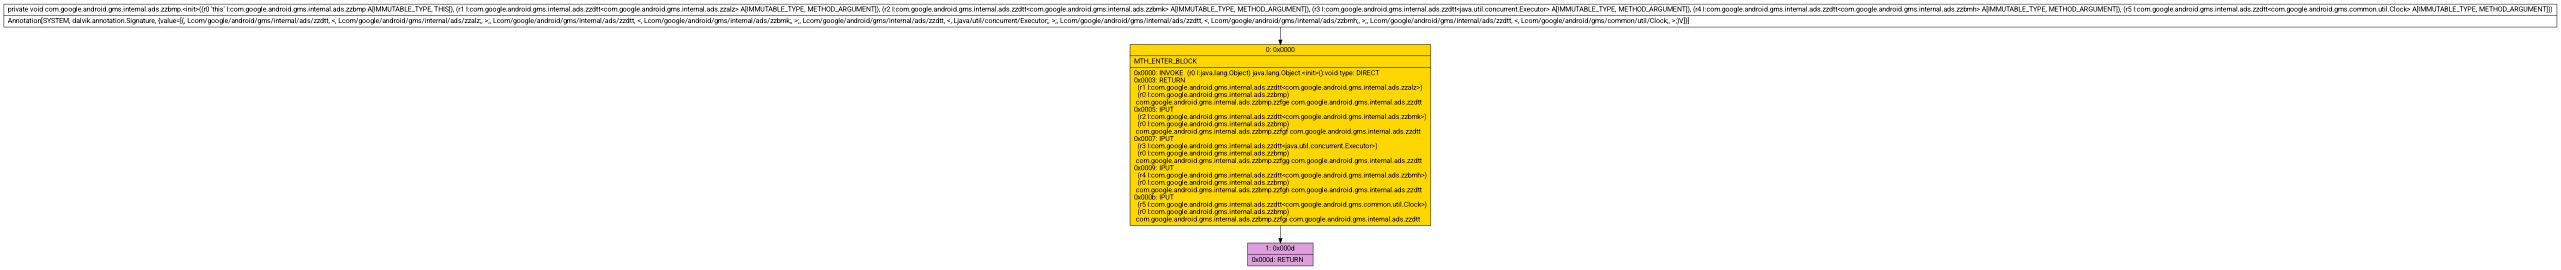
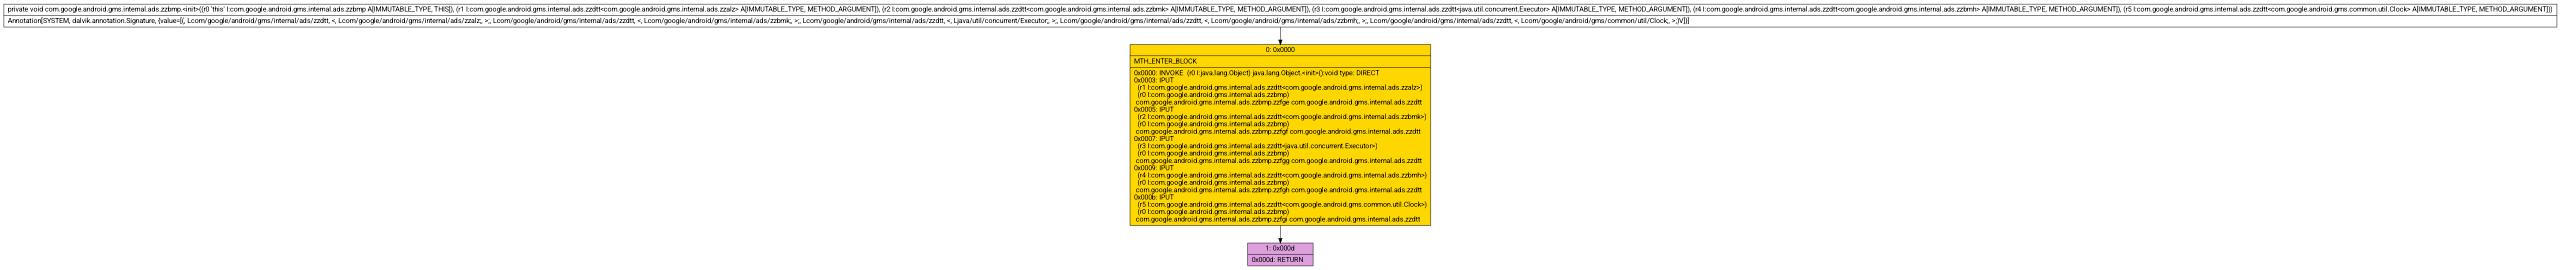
  digraph {
    fontname=Roboto
    node [shape=record style=filled fontname=Roboto]
    edge [fontname=Roboto]
-   n1 [label="{0\:\ 0x0000|MTH_ENTER_BLOCK\l|0x0000: INVOKE  (r0 I:java.lang.Object) java.lang.Object.\<init\>():void type: DIRECT \l0x0003: RETURN  \l  (r1 I:com.google.android.gms.internal.ads.zzdtt\<com.google.android.gms.internal.ads.zzalz\>)\l  (r0 I:com.google.android.gms.internal.ads.zzbmp)\l com.google.android.gms.internal.ads.zzbmp.zzfge com.google.android.gms.internal.ads.zzdtt \l0x0005: IPUT  \l  (r2 I:com.google.android.gms.internal.ads.zzdtt\<com.google.android.gms.internal.ads.zzbmk\>)\l  (r0 I:com.google.android.gms.internal.ads.zzbmp)\l com.google.android.gms.internal.ads.zzbmp.zzfgf com.google.android.gms.internal.ads.zzdtt \l0x0007: IPUT  \l  (r3 I:com.google.android.gms.internal.ads.zzdtt\<java.util.concurrent.Executor\>)\l  (r0 I:com.google.android.gms.internal.ads.zzbmp)\l com.google.android.gms.internal.ads.zzbmp.zzfgg com.google.android.gms.internal.ads.zzdtt \l0x0009: IPUT  \l  (r4 I:com.google.android.gms.internal.ads.zzdtt\<com.google.android.gms.internal.ads.zzbmh\>)\l  (r0 I:com.google.android.gms.internal.ads.zzbmp)\l com.google.android.gms.internal.ads.zzbmp.zzfgh com.google.android.gms.internal.ads.zzdtt \l0x000b: IPUT  \l  (r5 I:com.google.android.gms.internal.ads.zzdtt\<com.google.android.gms.common.util.Clock\>)\l  (r0 I:com.google.android.gms.internal.ads.zzbmp)\l com.google.android.gms.internal.ads.zzbmp.zzfgi com.google.android.gms.internal.ads.zzdtt \l}" fillcolor=gold]
+   n1 [label="{0\:\ 0x0000|MTH_ENTER_BLOCK\l|0x0000: INVOKE  (r0 I:java.lang.Object) java.lang.Object.\<init\>():void type: DIRECT \l0x0003: IPUT  \l  (r1 I:com.google.android.gms.internal.ads.zzdtt\<com.google.android.gms.internal.ads.zzalz\>)\l  (r0 I:com.google.android.gms.internal.ads.zzbmp)\l com.google.android.gms.internal.ads.zzbmp.zzfge com.google.android.gms.internal.ads.zzdtt \l0x0005: IPUT  \l  (r2 I:com.google.android.gms.internal.ads.zzdtt\<com.google.android.gms.internal.ads.zzbmk\>)\l  (r0 I:com.google.android.gms.internal.ads.zzbmp)\l com.google.android.gms.internal.ads.zzbmp.zzfgf com.google.android.gms.internal.ads.zzdtt \l0x0007: IPUT  \l  (r3 I:com.google.android.gms.internal.ads.zzdtt\<java.util.concurrent.Executor\>)\l  (r0 I:com.google.android.gms.internal.ads.zzbmp)\l com.google.android.gms.internal.ads.zzbmp.zzfgg com.google.android.gms.internal.ads.zzdtt \l0x0009: IPUT  \l  (r4 I:com.google.android.gms.internal.ads.zzdtt\<com.google.android.gms.internal.ads.zzbmh\>)\l  (r0 I:com.google.android.gms.internal.ads.zzbmp)\l com.google.android.gms.internal.ads.zzbmp.zzfgh com.google.android.gms.internal.ads.zzdtt \l0x000b: IPUT  \l  (r5 I:com.google.android.gms.internal.ads.zzdtt\<com.google.android.gms.common.util.Clock\>)\l  (r0 I:com.google.android.gms.internal.ads.zzbmp)\l com.google.android.gms.internal.ads.zzbmp.zzfgi com.google.android.gms.internal.ads.zzdtt \l}" fillcolor=gold]
    n2 [label="{1\:\ 0x000d|0x000d: RETURN   \l}" fillcolor=plum]
    n3 [label="{private void com.google.android.gms.internal.ads.zzbmp.\<init\>((r0 'this' I:com.google.android.gms.internal.ads.zzbmp A[IMMUTABLE_TYPE, THIS]), (r1 I:com.google.android.gms.internal.ads.zzdtt\<com.google.android.gms.internal.ads.zzalz\> A[IMMUTABLE_TYPE, METHOD_ARGUMENT]), (r2 I:com.google.android.gms.internal.ads.zzdtt\<com.google.android.gms.internal.ads.zzbmk\> A[IMMUTABLE_TYPE, METHOD_ARGUMENT]), (r3 I:com.google.android.gms.internal.ads.zzdtt\<java.util.concurrent.Executor\> A[IMMUTABLE_TYPE, METHOD_ARGUMENT]), (r4 I:com.google.android.gms.internal.ads.zzdtt\<com.google.android.gms.internal.ads.zzbmh\> A[IMMUTABLE_TYPE, METHOD_ARGUMENT]), (r5 I:com.google.android.gms.internal.ads.zzdtt\<com.google.android.gms.common.util.Clock\> A[IMMUTABLE_TYPE, METHOD_ARGUMENT]))  | Annotation[SYSTEM, dalvik.annotation.Signature, \{value=[(, Lcom\/google\/android\/gms\/internal\/ads\/zzdtt, \<, Lcom\/google\/android\/gms\/internal\/ads\/zzalz;, \>;, Lcom\/google\/android\/gms\/internal\/ads\/zzdtt, \<, Lcom\/google\/android\/gms\/internal\/ads\/zzbmk;, \>;, Lcom\/google\/android\/gms\/internal\/ads\/zzdtt, \<, Ljava\/util\/concurrent\/Executor;, \>;, Lcom\/google\/android\/gms\/internal\/ads\/zzdtt, \<, Lcom\/google\/android\/gms\/internal\/ads\/zzbmh;, \>;, Lcom\/google\/android\/gms\/internal\/ads\/zzdtt, \<, Lcom\/google\/android\/gms\/common\/util\/Clock;, \>;)V]\}]\l}" fillcolor=white]
    n1 -> n2
    n3 -> n1
  }
